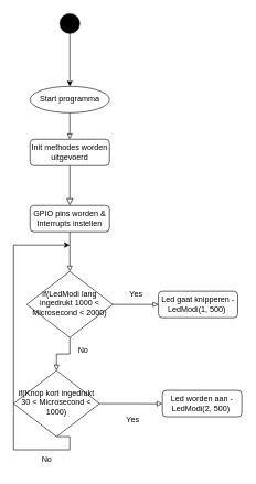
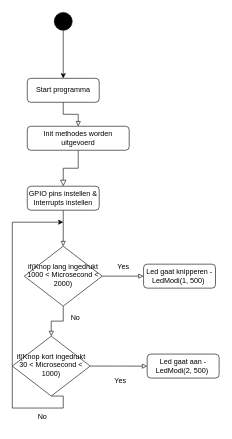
  <mxCell id="0" />
  <mxCell id="1" parent="0" />
  <mxCell id="2" value="" style="rounded=0;html=1;jettySize=auto;orthogonalLoop=1;fontSize=11;endArrow=block;endFill=0;endSize=8;strokeWidth=1;shadow=0;labelBackgroundColor=none;edgeStyle=orthogonalEdgeStyle;entryX=0.5;entryY=0;entryDx=0;entryDy=0;" edge="1" parent="1" source="3" target="8"><mxGeometry relative="1" as="geometry"><mxPoint x="105" y="300" as="targetPoint" /></mxGeometry></mxCell>
- <mxCell id="3" value="Init methodes worden uitgevoerd" style="rounded=1;whiteSpace=wrap;html=1;fontSize=12;glass=0;strokeWidth=1;shadow=0;" vertex="1" parent="1"><mxGeometry x="45" y="210" width="120" height="40" as="geometry" /></mxCell>
+ <mxCell id="3" value="Init methodes worden uitgevoerd" style="rounded=1;whiteSpace=wrap;html=1;fontSize=12;glass=0;strokeWidth=1;shadow=0;" vertex="1" parent="1"><mxGeometry x="45" y="210" width="170" height="40" as="geometry" /></mxCell>
  <mxCell id="4" style="edgeStyle=orthogonalEdgeStyle;rounded=0;orthogonalLoop=1;jettySize=auto;html=1;exitX=1;exitY=0.5;exitDx=0;exitDy=0;fontFamily=Helvetica;endArrow=block;endFill=0;" edge="1" parent="1" source="6"><mxGeometry relative="1" as="geometry"><mxPoint x="245" y="610.167" as="targetPoint" /></mxGeometry></mxCell>
  <mxCell id="5" style="edgeStyle=orthogonalEdgeStyle;rounded=0;orthogonalLoop=1;jettySize=auto;html=1;exitX=0.5;exitY=1;exitDx=0;exitDy=0;" edge="1" parent="1" source="6"><mxGeometry relative="1" as="geometry"><mxPoint x="105" y="370" as="targetPoint" /><Array as="points"><mxPoint x="105" y="680" /><mxPoint x="20" y="680" /><mxPoint x="20" y="370" /></Array></mxGeometry></mxCell>
  <mxCell id="6" value="if(Knop kort ingedrukt 30 &amp;lt; Microsecond &amp;lt; 1000)" style="rhombus;whiteSpace=wrap;html=1;shadow=0;fontFamily=Helvetica;fontSize=12;align=center;strokeWidth=1;spacing=6;spacingTop=-4;" vertex="1" parent="1"><mxGeometry x="20" y="560" width="130" height="100" as="geometry" /></mxCell>
  <mxCell id="7" style="edgeStyle=orthogonalEdgeStyle;rounded=0;orthogonalLoop=1;jettySize=auto;html=1;exitX=0.5;exitY=1;exitDx=0;exitDy=0;entryX=0.5;entryY=0;entryDx=0;entryDy=0;fontFamily=Helvetica;endArrow=block;endFill=0;" edge="1" parent="1" source="8" target="11"><mxGeometry relative="1" as="geometry" /></mxCell>
- <mxCell id="8" value="GPIO pins worden &amp;amp;&lt;br&gt;Interrupts instellen" style="rounded=1;whiteSpace=wrap;html=1;fontSize=12;glass=0;strokeWidth=1;shadow=0;" vertex="1" parent="1"><mxGeometry x="45" y="310" width="120" height="40" as="geometry" /></mxCell>
+ <mxCell id="8" value="GPIO pins instellen &amp;amp;&lt;br&gt;Interrupts instellen" style="rounded=1;whiteSpace=wrap;html=1;fontSize=12;glass=0;strokeWidth=1;shadow=0;" vertex="1" parent="1"><mxGeometry x="45" y="310" width="120" height="40" as="geometry" /></mxCell>
  <mxCell id="9" style="edgeStyle=orthogonalEdgeStyle;rounded=0;orthogonalLoop=1;jettySize=auto;html=1;exitX=0.5;exitY=1;exitDx=0;exitDy=0;fontFamily=Helvetica;endArrow=block;endFill=0;" edge="1" parent="1" source="11" target="6"><mxGeometry relative="1" as="geometry" /></mxCell>
  <mxCell id="10" style="edgeStyle=orthogonalEdgeStyle;rounded=0;orthogonalLoop=1;jettySize=auto;html=1;exitX=1;exitY=0.5;exitDx=0;exitDy=0;entryX=0;entryY=0.5;entryDx=0;entryDy=0;fontFamily=Helvetica;endArrow=block;endFill=0;" edge="1" parent="1" source="11" target="13"><mxGeometry relative="1" as="geometry" /></mxCell>
- <mxCell id="11" value="if(LedModi lang ingedrukt 1000 &amp;lt; Microsecond &amp;lt; 2000)" style="rhombus;whiteSpace=wrap;html=1;shadow=0;fontFamily=Helvetica;fontSize=12;align=center;strokeWidth=1;spacing=6;spacingTop=-4;" vertex="1" parent="1"><mxGeometry x="40" y="410" width="130" height="100" as="geometry" /></mxCell>
+ <mxCell id="11" value="if(Knop lang ingedrukt 1000 &amp;lt; Microsecond &amp;lt; 2000)" style="rhombus;whiteSpace=wrap;html=1;shadow=0;fontFamily=Helvetica;fontSize=12;align=center;strokeWidth=1;spacing=6;spacingTop=-4;" vertex="1" parent="1"><mxGeometry x="40" y="410" width="130" height="100" as="geometry" /></mxCell>
  <mxCell id="12" value="No" style="text;html=1;align=center;verticalAlign=middle;resizable=0;points=[];autosize=1;strokeColor=none;fillColor=none;fontFamily=Helvetica;" vertex="1" parent="1"><mxGeometry x="105" y="515" width="40" height="30" as="geometry" /></mxCell>
  <mxCell id="13" value="Led gaat knipperen - LedModi(1, 500)&amp;nbsp;" style="rounded=1;whiteSpace=wrap;html=1;fontSize=12;glass=0;strokeWidth=1;shadow=0;" vertex="1" parent="1"><mxGeometry x="239" y="440" width="120" height="40" as="geometry" /></mxCell>
  <mxCell id="14" value="Yes" style="text;html=1;align=center;verticalAlign=middle;resizable=0;points=[];autosize=1;strokeColor=none;fillColor=none;fontFamily=Helvetica;" vertex="1" parent="1"><mxGeometry x="185" y="430" width="40" height="30" as="geometry" /></mxCell>
- <mxCell id="15" value="Led worden aan - LedModi(2, 500)&amp;nbsp;" style="rounded=1;whiteSpace=wrap;html=1;fontSize=12;glass=0;strokeWidth=1;shadow=0;" vertex="1" parent="1"><mxGeometry x="245" y="590" width="120" height="40" as="geometry" /></mxCell>
+ <mxCell id="15" value="Led gaat aan - LedModi(2, 500)&amp;nbsp;" style="rounded=1;whiteSpace=wrap;html=1;fontSize=12;glass=0;strokeWidth=1;shadow=0;" vertex="1" parent="1"><mxGeometry x="245" y="590" width="120" height="40" as="geometry" /></mxCell>
  <mxCell id="16" style="edgeStyle=orthogonalEdgeStyle;rounded=0;orthogonalLoop=1;jettySize=auto;html=1;exitX=0.5;exitY=1;exitDx=0;exitDy=0;entryX=0.5;entryY=0;entryDx=0;entryDy=0;fontFamily=Helvetica;endArrow=block;endFill=0;" edge="1" parent="1" source="17" target="3"><mxGeometry relative="1" as="geometry" /></mxCell>
- <mxCell id="17" value="Start programma" style="ellipse;whiteSpace=wrap;html=1;fontSize=12;glass=0;strokeWidth=1;shadow=0;" vertex="1" parent="1"><mxGeometry x="45" y="130" width="120" height="40" as="geometry" /></mxCell>
+ <mxCell id="17" value="Start programma" style="rounded=1;whiteSpace=wrap;html=1;fontSize=12;glass=0;strokeWidth=1;shadow=0;" vertex="1" parent="1"><mxGeometry x="45" y="130" width="120" height="40" as="geometry" /></mxCell>
  <mxCell id="18" style="edgeStyle=orthogonalEdgeStyle;rounded=0;orthogonalLoop=1;jettySize=auto;html=1;exitX=0.5;exitY=1;exitDx=0;exitDy=0;entryX=0.5;entryY=0;entryDx=0;entryDy=0;" edge="1" parent="1" source="19" target="17"><mxGeometry relative="1" as="geometry" /></mxCell>
  <mxCell id="19" value="" style="ellipse;whiteSpace=wrap;html=1;aspect=fixed;fillColor=#000000;" vertex="1" parent="1"><mxGeometry x="90" y="20" width="30" height="30" as="geometry" /></mxCell>
  <mxCell id="20" value="Yes" style="text;html=1;align=center;verticalAlign=middle;resizable=0;points=[];autosize=1;strokeColor=none;fillColor=none;" vertex="1" parent="1"><mxGeometry x="180" y="620" width="40" height="30" as="geometry" /></mxCell>
  <mxCell id="21" value="No" style="text;html=1;align=center;verticalAlign=middle;resizable=0;points=[];autosize=1;strokeColor=none;fillColor=none;fontFamily=Helvetica;" vertex="1" parent="1"><mxGeometry x="50" y="680" width="40" height="30" as="geometry" /></mxCell>
